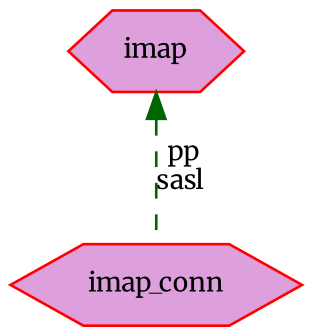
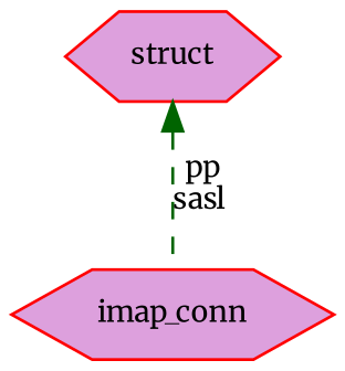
  digraph {
    fontname=Merriweather
    node [color=red fillcolor=plum fontname=Merriweather fontsize=10 shape=hexagon style=filled]
    n1 [fontcolor=black height=0.2 label=imap_conn width=0.4]
-   n2 [height=0.2 label=imap width=0.4]
+   n2 [height=0.2 label=struct width=0.4]
    n2 -> n1 [color=darkgreen dir=back fontname=Merriweather fontsize=10 label=" pp\nsasl" labelfontname=Helvetica labelfontsize=10 style=dashed]
  }
